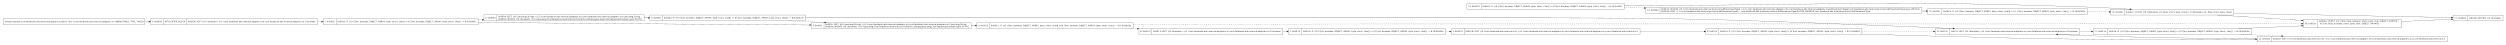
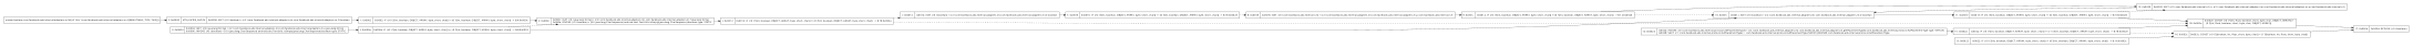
  digraph {
    fontname="Open Sans"
    rankdir=LR
    node [fontname="Open Sans" shape=record]
    edge [fontname="Open Sans"]
    n1 [label="{0\:\ 0x0000|MTH_ENTER_BLOCK\l|0x0000: IGET  (r0 I:boolean) = (r2 I:com.facebook.ads.internal.adapters.m) com.facebook.ads.internal.adapters.m.O boolean \l}"]
    n2 [label="{1\:\ 0x0002|0x0002: IF  (r0 I:?[int, boolean, OBJECT, ARRAY, byte, short, char]) != (0 ?[int, boolean, OBJECT, ARRAY, byte, short, char])  \-\> B:4:0x000c \l}"]
    n3 [label="{2\:\ 0x0004|0x0004: IGET  (r0 I:java.lang.String) = (r2 I:com.facebook.ads.internal.adapters.m) com.facebook.ads.internal.adapters.m.e java.lang.String \l0x0006: INVOKE  (r0 I:boolean) = (r0 I:java.lang.CharSequence) android.text.TextUtils.isEmpty(java.lang.CharSequence):boolean type: STATIC \l}"]
    n4 [label="{4\:\ 0x000c|0x000c: IGET  (r0 I:java.lang.String) = (r2 I:com.facebook.ads.internal.adapters.m) com.facebook.ads.internal.adapters.m.f java.lang.String \l0x000e: INVOKE  (r0 I:boolean) = (r0 I:java.lang.CharSequence) android.text.TextUtils.isEmpty(java.lang.CharSequence):boolean type: STATIC \l}"]
    n5 [label="{3\:\ 0x000a|0x000a: IF  (r0 I:?[int, boolean, OBJECT, ARRAY, byte, short, char]) == (0 ?[int, boolean, OBJECT, ARRAY, byte, short, char])  \-\> B:8:0x0018 \l}"]
    n6 [label="{5\:\ 0x0012|0x0012: IF  (r0 I:?[int, boolean, OBJECT, ARRAY, byte, short, char]) != (0 ?[int, boolean, OBJECT, ARRAY, byte, short, char])  \-\> B:18:0x002e \l}"]
    n7 [label="{10\:\ 0x001c|0x001c: IGET  (r0 I:boolean) = (r2 I:com.facebook.ads.internal.adapters.m) com.facebook.ads.internal.adapters.m.O boolean \l}"]
    n8 [label="{8\:\ 0x0018|0x0018: IGET  (r0 I:com.facebook.ads.internal.n.h) = (r2 I:com.facebook.ads.internal.adapters.m) com.facebook.ads.internal.adapters.m.p com.facebook.ads.internal.n.h \l}"]
    n9 [label="{9\:\ 0x001a|0x001a: IF  (r0 I:?[int, boolean, OBJECT, ARRAY, byte, short, char]) != (0 ?[int, boolean, OBJECT, ARRAY, byte, short, char])  \-\> B:12:0x0020 \l}"]
    n10 [label="{6\:\ 0x0014|0x0014: IGET  (r0 I:boolean) = (r2 I:com.facebook.ads.internal.adapters.m) com.facebook.ads.internal.adapters.m.O boolean \l}"]
    n11 [label="{18\:\ 0x002e|0x002e: CONST  (r0 I:?[int, float, boolean, short, byte, char, OBJECT, ARRAY]) = \l  (0 ?[int, float, boolean, short, byte, char, OBJECT, ARRAY])\l \l}"]
    n12 [label="{7\:\ 0x0016|0x0016: IF  (r0 I:?[int, boolean, OBJECT, ARRAY, byte, short, char]) == (0 ?[int, boolean, OBJECT, ARRAY, byte, short, char])  \-\> B:18:0x002e \l}"]
    n13 [label="{17\:\ 0x002d|0x002d: RETURN  (r0 I:boolean) \l}"]
    n14 [label="{12\:\ 0x0020|0x0020: IGET  (r0 I:com.facebook.ads.internal.n.h) = (r2 I:com.facebook.ads.internal.adapters.m) com.facebook.ads.internal.adapters.m.q com.facebook.ads.internal.n.h \l}"]
    n15 [label="{11\:\ 0x001e|0x001e: IF  (r0 I:?[int, boolean, OBJECT, ARRAY, byte, short, char]) == (0 ?[int, boolean, OBJECT, ARRAY, byte, short, char])  \-\> B:18:0x002e \l}"]
    n16 [label="{13\:\ 0x0022|0x0022: IF  (r0 I:?[int, boolean, OBJECT, ARRAY, byte, short, char]) != (0 ?[int, boolean, OBJECT, ARRAY, byte, short, char])  \-\> B:16:0x002c \l}"]
    n17 [label="{14\:\ 0x0024|0x0024: INVOKE  (r0 I:com.facebook.ads.internal.protocol.AdPlacementType) = (r2 I:com.facebook.ads.internal.adapters.m) com.facebook.ads.internal.adapters.m.getPlacementType():com.facebook.ads.internal.protocol.AdPlacementType type: VIRTUAL \l0x0028: SGET  (r1 I:com.facebook.ads.internal.protocol.AdPlacementType) =  com.facebook.ads.internal.protocol.AdPlacementType.NATIVE_BANNER com.facebook.ads.internal.protocol.AdPlacementType \l}"]
    n18 [label="{16\:\ 0x002c|0x002c: CONST  (r0 I:?[boolean, int, float, short, byte, char]) = (1 ?[boolean, int, float, short, byte, char]) \l}"]
    n19 [label="{15\:\ 0x002a|0x002a: IF  (r0 I:?[int, boolean, OBJECT, ARRAY, byte, short, char]) != (r1 I:?[int, boolean, OBJECT, ARRAY, byte, short, char])  \-\> B:18:0x002e \l}"]
    n20 [label="{private boolean com.facebook.ads.internal.adapters.m.M((r2 'this' I:com.facebook.ads.internal.adapters.m A[IMMUTABLE_TYPE, THIS])) }"]
    n1 -> n2
-   n2 -> n3 [style=dashed]
    n2 -> n4
    n3 -> n5
    n4 -> n6
    n5 -> n4 [style=dashed]
    n5 -> n7
    n6 -> n10 [style=dashed]
    n6 -> n11 [style=dashed]
    n7 -> n15
    n8 -> n9
    n9 -> n7 [style=dashed]
    n9 -> n14
    n10 -> n12
    n11 -> n13
    n12 -> n8 [style=dashed]
    n14 -> n7
    n15 -> n11
    n15 -> n14 [style=dashed]
-   n16 -> n17 [style=dashed]
    n16 -> n18
    n17 -> n19
    n18 -> n13
-   n18 -> n11
+   n19 -> n11
    n19 -> n18 [style=dashed]
    n20 -> n1
  }
